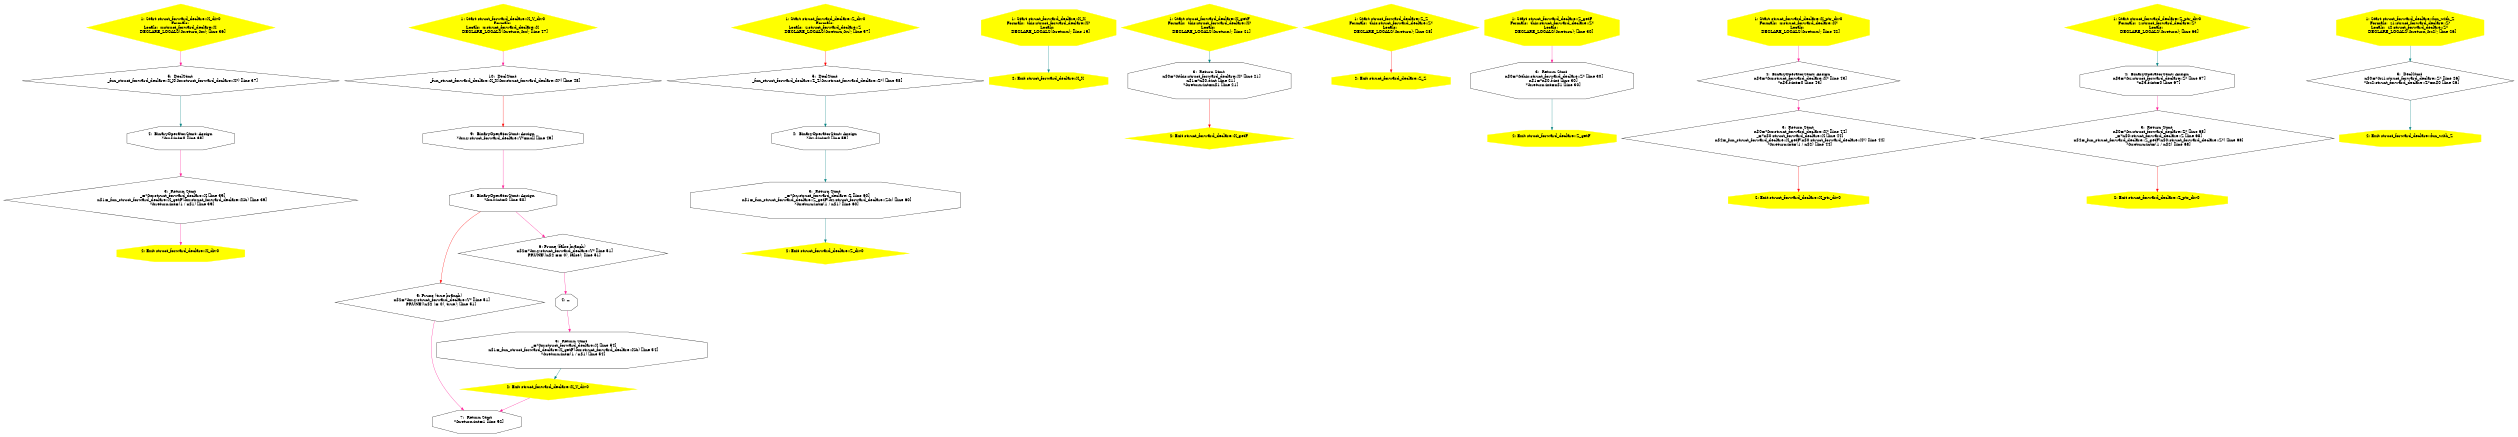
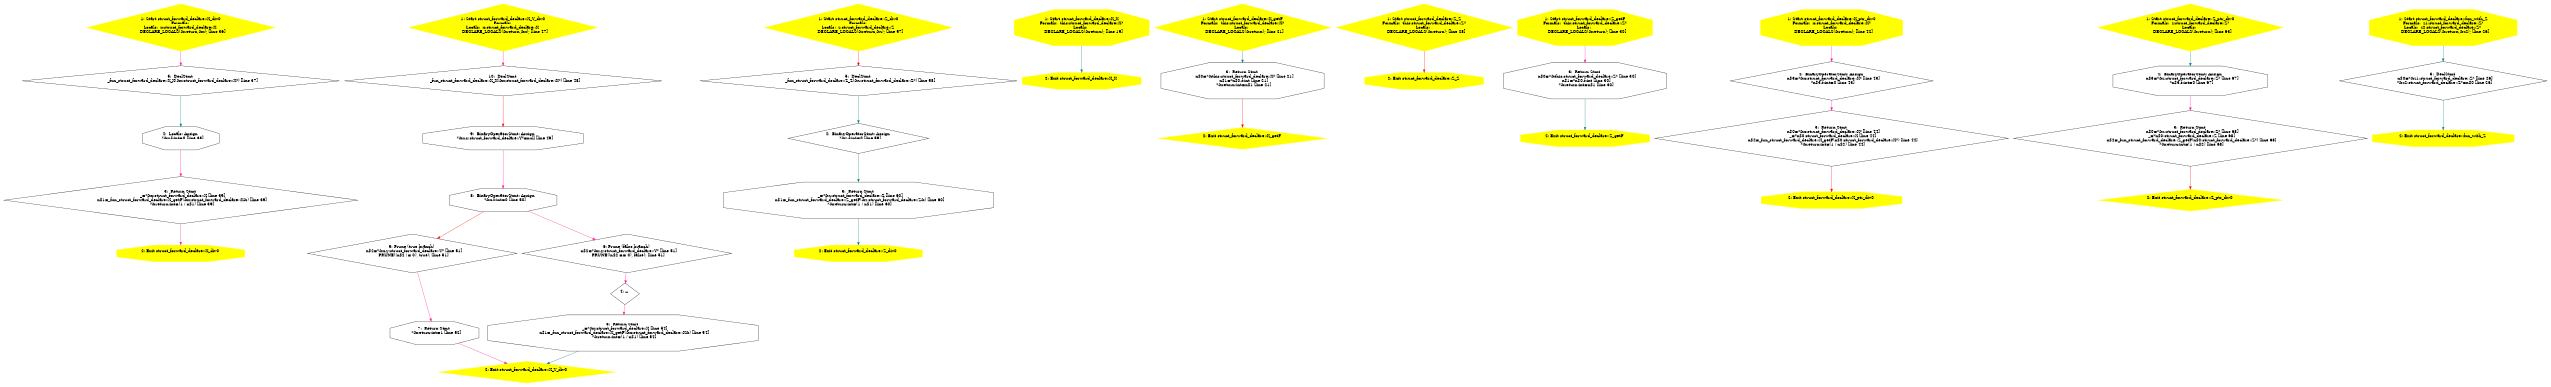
  digraph {
    node [shape=octagon]
    edge [color=deeppink]
    n1 [color=yellow label="1: Start struct_forward_declare::X_div0\nFormals: \nLocals:  x:struct_forward_declare::X \n   DECLARE_LOCALS(&return,&x); [line 36]\n " shape=diamond style=filled]
    n2 [label="5:  DeclStmt \n   _fun_struct_forward_declare::X_X(&x:struct_forward_declare::X*) [line 37]\n " shape=diamond]
-   n3 [label="4:  BinaryOperatorStmt: Assign \n   *&x.f:int=0 [line 38]\n "]
+   n3 [label="4:  Locals: Assign \n   *&x.f:int=0 [line 38]\n "]
    n4 [label="3:  Return Stmt \n   _=*&x:struct_forward_declare::X [line 39]\n  n$1=_fun_struct_forward_declare::X_getF(&x:struct_forward_declare::X&) [line 39]\n  *&return:int=(1 / n$1) [line 39]\n " shape=diamond]
    n5 [color=yellow label="2: Exit struct_forward_declare::X_div0 \n  " style=filled]
    n6 [color=yellow label="1: Start struct_forward_declare::X_Y_div0\nFormals: \nLocals:  x:struct_forward_declare::X \n   DECLARE_LOCALS(&return,&x); [line 47]\n " shape=diamond style=filled]
    n7 [label="10:  DeclStmt \n   _fun_struct_forward_declare::X_X(&x:struct_forward_declare::X*) [line 48]\n " shape=diamond]
    n8 [label="9:  BinaryOperatorStmt: Assign \n   *&x.y:struct_forward_declare::Y*=null [line 49]\n "]
    n9 [label="8:  BinaryOperatorStmt: Assign \n   *&x.f:int=0 [line 50]\n "]
    n10 [color=yellow label="2: Exit struct_forward_declare::X_Y_div0 \n  " shape=diamond style=filled]
    n11 [label="3:  Return Stmt \n   _=*&x:struct_forward_declare::X [line 54]\n  n$1=_fun_struct_forward_declare::X_getF(&x:struct_forward_declare::X&) [line 54]\n  *&return:int=(1 / n$1) [line 54]\n "]
-   n12 [label="4: + \n  "]
+   n12 [label="4: + \n  " shape=diamond]
    n13 [label="5: Prune (true branch) \n   n$2=*&x.y:struct_forward_declare::Y* [line 51]\n  PRUNE((n$2 != 0), true); [line 51]\n " shape=diamond]
    n14 [label="7:  Return Stmt \n   *&return:int=1 [line 52]\n "]
    n15 [label="6: Prune (false branch) \n   n$2=*&x.y:struct_forward_declare::Y* [line 51]\n  PRUNE((n$2 == 0), false); [line 51]\n " shape=diamond]
    n16 [color=yellow label="1: Start struct_forward_declare::Z_div0\nFormals: \nLocals:  z:struct_forward_declare::Z \n   DECLARE_LOCALS(&return,&z); [line 57]\n " shape=diamond style=filled]
    n17 [label="5:  DeclStmt \n   _fun_struct_forward_declare::Z_Z(&z:struct_forward_declare::Z*) [line 58]\n " shape=diamond]
-   n18 [label="4:  BinaryOperatorStmt: Assign \n   *&z.f:int=0 [line 59]\n "]
+   n18 [label="4:  BinaryOperatorStmt: Assign \n   *&z.f:int=0 [line 59]\n " shape=diamond]
    n19 [label="3:  Return Stmt \n   _=*&z:struct_forward_declare::Z [line 60]\n  n$1=_fun_struct_forward_declare::Z_getF(&z:struct_forward_declare::Z&) [line 60]\n  *&return:int=(1 / n$1) [line 60]\n "]
-   n20 [color=yellow label="2: Exit struct_forward_declare::Z_div0 \n  " shape=diamond style=filled]
+   n20 [color=yellow label="2: Exit struct_forward_declare::Z_div0 \n  " style=filled]
    n21 [color=yellow label="1: Start struct_forward_declare::X_X\nFormals:  this:struct_forward_declare::X*\nLocals:  \n   DECLARE_LOCALS(&return); [line 19]\n " style=filled]
    n22 [color=yellow label="2: Exit struct_forward_declare::X_X \n  " style=filled]
    n23 [color=yellow label="1: Start struct_forward_declare::X_getF\nFormals:  this:struct_forward_declare::X*\nLocals:  \n   DECLARE_LOCALS(&return); [line 21]\n " shape=diamond style=filled]
    n24 [label="3:  Return Stmt \n   n$0=*&this:struct_forward_declare::X* [line 21]\n  n$1=*n$0.f:int [line 21]\n  *&return:int=n$1 [line 21]\n "]
    n25 [color=yellow label="2: Exit struct_forward_declare::X_getF \n  " shape=diamond style=filled]
    n26 [color=yellow label="1: Start struct_forward_declare::Z_Z\nFormals:  this:struct_forward_declare::Z*\nLocals:  \n   DECLARE_LOCALS(&return); [line 28]\n " shape=diamond style=filled]
    n27 [color=yellow label="2: Exit struct_forward_declare::Z_Z \n  " style=filled]
    n28 [color=yellow label="1: Start struct_forward_declare::Z_getF\nFormals:  this:struct_forward_declare::Z*\nLocals:  \n   DECLARE_LOCALS(&return); [line 30]\n " style=filled]
    n29 [label="3:  Return Stmt \n   n$0=*&this:struct_forward_declare::Z* [line 30]\n  n$1=*n$0.f:int [line 30]\n  *&return:int=n$1 [line 30]\n "]
    n30 [color=yellow label="2: Exit struct_forward_declare::Z_getF \n  " style=filled]
    n31 [color=yellow label="1: Start struct_forward_declare::X_ptr_div0\nFormals:  x:struct_forward_declare::X*\nLocals:  \n   DECLARE_LOCALS(&return); [line 42]\n " style=filled]
    n32 [label="4:  BinaryOperatorStmt: Assign \n   n$3=*&x:struct_forward_declare::X* [line 43]\n  *n$3.f:int=0 [line 43]\n " shape=diamond]
    n33 [label="3:  Return Stmt \n   n$0=*&x:struct_forward_declare::X* [line 44]\n  _=*n$0:struct_forward_declare::X [line 44]\n  n$2=_fun_struct_forward_declare::X_getF(n$0:struct_forward_declare::X*) [line 44]\n  *&return:int=(1 / n$2) [line 44]\n " shape=diamond]
    n34 [color=yellow label="2: Exit struct_forward_declare::X_ptr_div0 \n  " style=filled]
    n35 [color=yellow label="1: Start struct_forward_declare::Z_ptr_div0\nFormals:  z:struct_forward_declare::Z*\nLocals:  \n   DECLARE_LOCALS(&return); [line 63]\n " shape=diamond style=filled]
    n36 [label="4:  BinaryOperatorStmt: Assign \n   n$3=*&z:struct_forward_declare::Z* [line 67]\n  *n$3.f:int=0 [line 67]\n "]
    n37 [label="3:  Return Stmt \n   n$0=*&z:struct_forward_declare::Z* [line 68]\n  _=*n$0:struct_forward_declare::Z [line 68]\n  n$2=_fun_struct_forward_declare::Z_getF(n$0:struct_forward_declare::Z*) [line 68]\n  *&return:int=(1 / n$2) [line 68]\n " shape=diamond]
-   n38 [color=yellow label="2: Exit struct_forward_declare::Z_ptr_div0 \n  " style=filled]
+   n38 [color=yellow label="2: Exit struct_forward_declare::Z_ptr_div0 \n  " shape=diamond style=filled]
    n39 [color=yellow label="1: Start struct_forward_declare::fun_with_Z\nFormals:  z1:struct_forward_declare::Z*\nLocals:  z2:struct_forward_declare::Z* \n   DECLARE_LOCALS(&return,&z2); [line 26]\n " style=filled]
    n40 [label="3:  DeclStmt \n   n$0=*&z1:struct_forward_declare::Z* [line 26]\n  *&z2:struct_forward_declare::Z*=n$0 [line 26]\n " shape=diamond]
    n41 [color=yellow label="2: Exit struct_forward_declare::fun_with_Z \n  " style=filled]
    n1 -> n2
    n2 -> n3 [color=teal]
    n3 -> n4
    n4 -> n5
    n6 -> n7
    n7 -> n8 [color=red]
    n8 -> n9
    n9 -> n13 [color=red]
    n9 -> n15
    n11 -> n10 [color=teal]
    n12 -> n11
    n13 -> n14
-   n10 -> n14
+   n14 -> n10
    n15 -> n12
    n16 -> n17 [color=red]
    n17 -> n18 [color=teal]
    n18 -> n19 [color=teal]
    n19 -> n20 [color=teal]
    n21 -> n22 [color=teal]
    n23 -> n24 [color=teal]
    n24 -> n25 [color=red]
    n26 -> n27 [color=red]
    n28 -> n29
    n29 -> n30 [color=teal]
    n31 -> n32
    n32 -> n33
    n33 -> n34 [color=red]
    n35 -> n36 [color=teal]
    n36 -> n37
    n37 -> n38 [color=red]
    n39 -> n40 [color=teal]
    n40 -> n41 [color=teal]
  }
